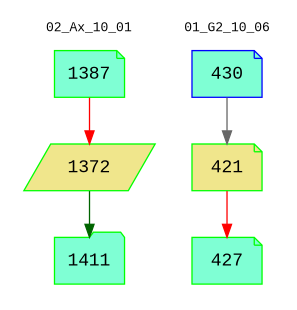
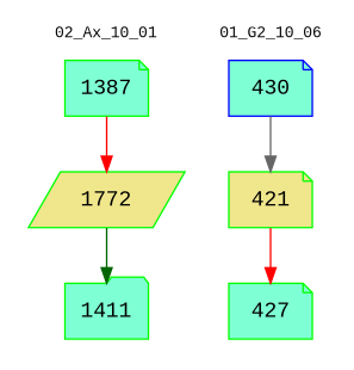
  digraph {
    fontname="Liberation Mono"
    node [color=green fillcolor=aquamarine fontname="Liberation Mono" shape=note style=filled]
    edge [color=red fontname="Liberation Mono"]
    n1 [label=1387]
-   n2 [fillcolor=khaki label=1372 shape=parallelogram]
+   n2 [fillcolor=khaki label=1772 shape=parallelogram]
    n3 [label=1411 shape=folder]
    n4 [color=blue label=430]
    n5 [fillcolor=khaki label=421]
    n6 [label=427]
    subgraph cluster_1 {
      color=white
      fontsize=10
      label="02_Ax_10_01"
      n1
      n2
      n3
    }
    subgraph cluster_2 {
      color=white
      fontsize=10
      label="01_G2_10_06"
      n4
      n5
      n6
    }
    n1 -> n2
    n2 -> n3 [color=darkgreen]
    n4 -> n5 [color=gray40]
    n5 -> n6
  }
